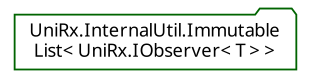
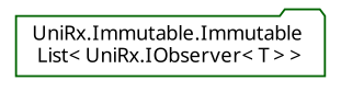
  digraph {
    rankdir=LR
    fontname="Noto Sans"
-   n1 [color=darkgreen fillcolor=white fontname="Noto Sans" fontsize=10 height=0.2 label="UniRx.InternalUtil.Immutable\lList\< UniRx.IObserver\< T \> \>" shape=folder style=filled width=0.4]
+   n1 [color=darkgreen fillcolor=white fontname="Noto Sans" fontsize=10 height=0.2 label="UniRx.Immutable.Immutable\lList\< UniRx.IObserver\< T \> \>" shape=folder style=filled width=0.4]
  }
